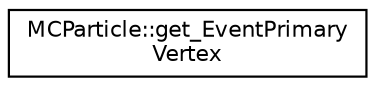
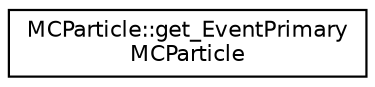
  digraph {
    rankdir=LR
-   n1 [color=black fillcolor=white fontname=Helvetica fontsize=10 height=0.2 label="MCParticle::get_EventPrimary\lVertex" shape=record style=filled width=0.4]
+   n1 [color=black fillcolor=white fontname=Helvetica fontsize=10 height=0.2 label="MCParticle::get_EventPrimary\lMCParticle" shape=record style=filled width=0.4]
  }
